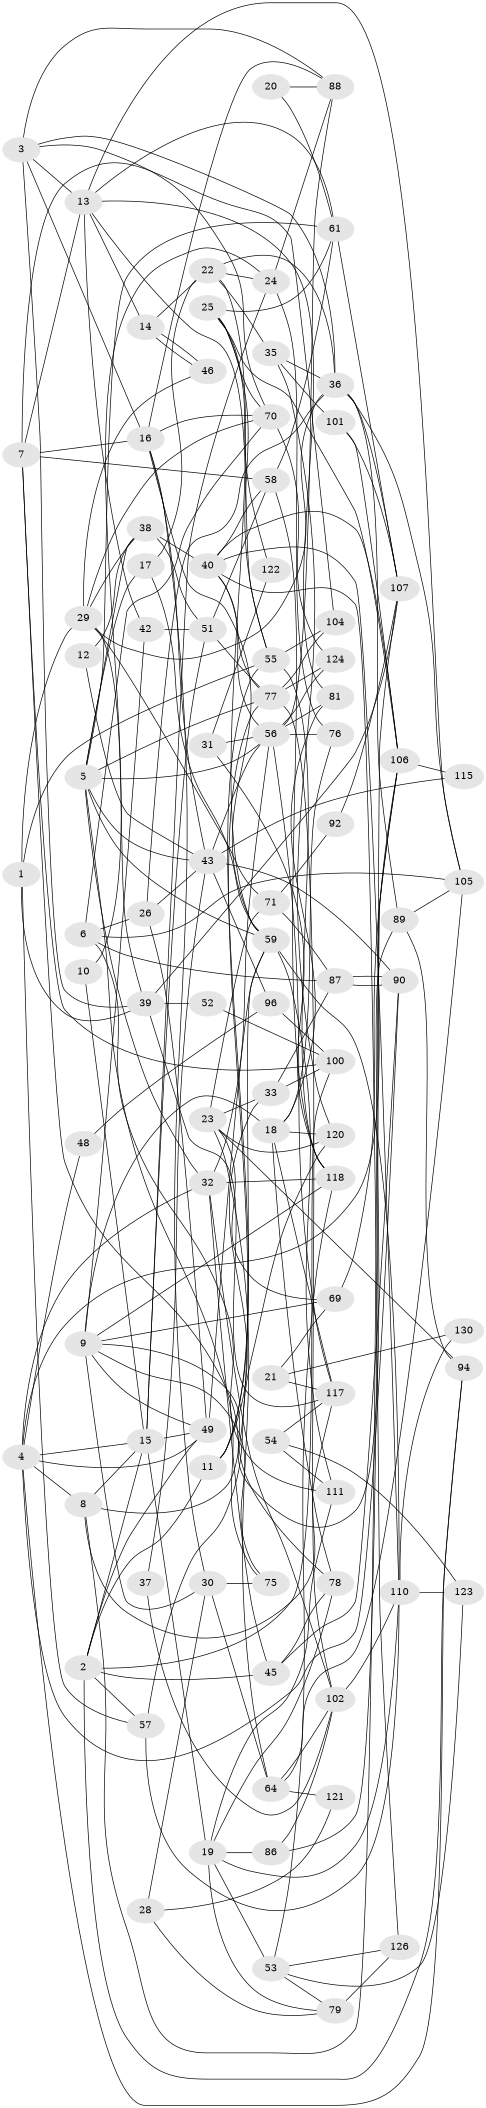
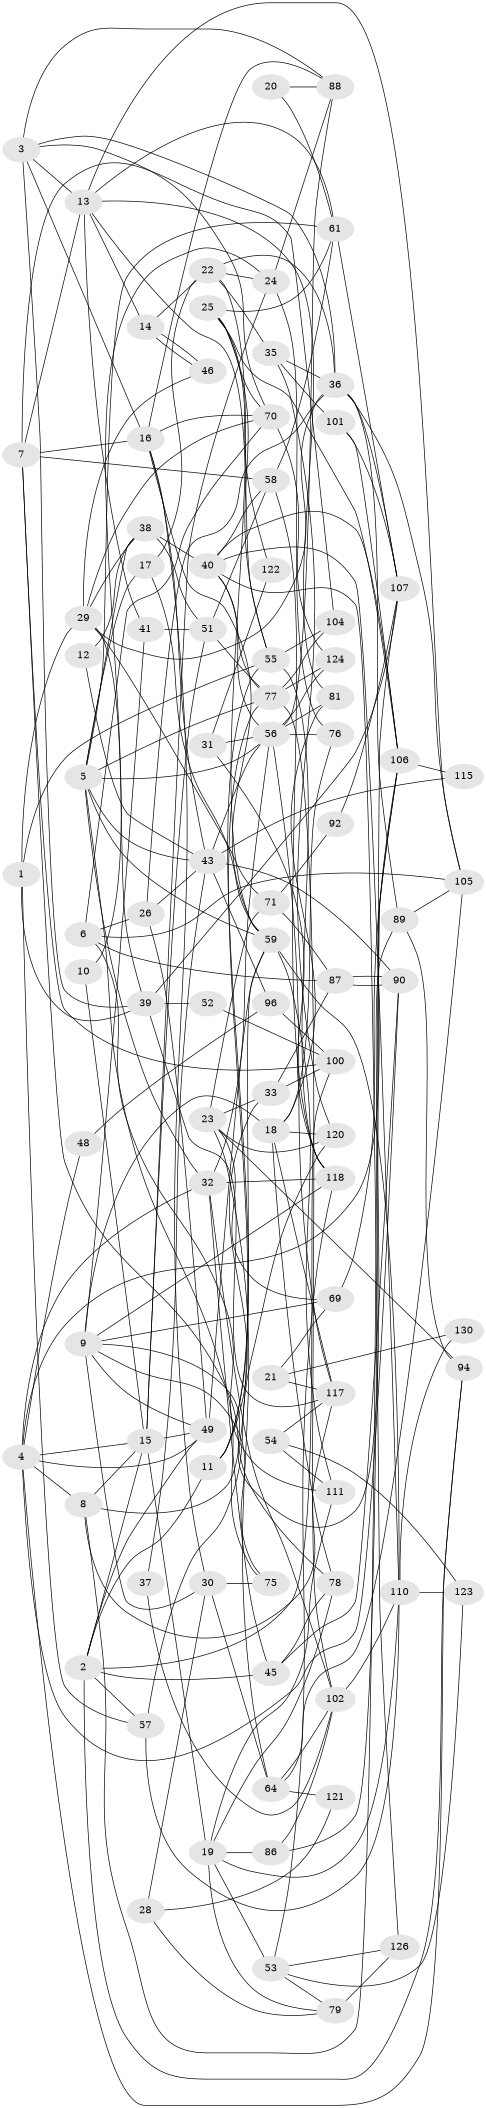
  graph {
    rankdir=LR
    node [color=gray90 style=filled]
    29 [super="+80"]
    39 [super="+85"]
    36 [super="+50"]
    70 [super="+109"]
    38 [super="+91"]
    46
    71
    1
    55
    57
    107 [super="+129"]
    117
    52
    104
    118 [super="+119"]
    120
    110
    2 [super="+27"]
    11 [super="+44"]
    15 [super="+47"]
    45 [super="+74"]
    49 [super="+125"]
    94 [super="+128"]
    100
    77 [super="+116"]
    33 [super="+72"]
    24
    19 [super="+95"]
    51 [super="+63"]
    90
    78
    59 [super="+60"]
    3 [super="+82"]
    13 [super="+99"]
    16 [super="+84"]
    88
    61 [super="+62"]
    105 [super="+108"]
-   42
+   42 [label=41]
    14
    81
    43 [super="+131"]
    30 [super="+68"]
    89
    124
    4 [super="+66"]
    8
    32 [super="+93"]
    48 [super="+97"]
    106 [super="+112"]
    56 [super="+103"]
    102
    96
    115
    5 [super="+41"]
    17
    75
    22 [super="+83"]
    40 [super="+67"]
    76
    111 [super="+113"]
    6 [super="+127"]
    26
    87
    7 [super="+98"]
    58 [super="+73"]
    9 [super="+114"]
    18 [super="+34"]
    69
    64
    10
    12
    35
    53
    79
    86
    126
    123
    130
    20
    21
    101
    23
    121
    92
    25 [super="+65"]
    122
    28
    31
    37
    54
    29 -- 39
    29 -- 36
    29 -- 70
    29 -- 38
    29 -- 46
    29 -- 71
    39 -- 107
    39 -- 117
    39 -- 52
    36 -- 107
    36 -- 105
    36 -- 89
    70 -- 124
    38 -- 51
    38 -- 40
    71 -- 87
    71 -- 92
    1 -- 29
    1 -- 39
    1 -- 55
    1 -- 57
    55 -- 104
    55 -- 118
    57 -- 120
    57 -- 110
    52 -- 100
    110 -- 123
    110 -- 130
    2 -- 57
    2 -- 11
    2 -- 15
    2 -- 45
    2 -- 49
    2 -- 94
    2 -- 100
    11 -- 55
    11 -- 77
    11 -- 33
    15 -- 49
    15 -- 24
    15 -- 19
    15 -- 51
    45 -- 90
    45 -- 78
    49 -- 59
    77 -- 104
    77 -- 124
    77 -- 102 [weight=2]
    33 -- 100
    33 -- 87
    24 -- 88
    24 -- 76
    19 -- 110
    19 -- 78
    19 -- 111
    19 -- 53
    19 -- 79
    19 -- 86
    51 -- 77
    51 -- 58
    59 -- 110
    59 -- 111
    3 -- 39
    3 -- 36
    3 -- 70
    3 -- 13
    3 -- 16
    3 -- 88
    13 -- 55
    13 -- 61
    13 -- 105
    13 -- 42
    13 -- 14
    13 -- 81
    16 -- 70
    16 -- 59
    16 -- 88
    16 -- 43
    16 -- 30
    61 -- 107
    42 -- 51
    14 -- 46
    14 -- 46
    14 -- 22
    43 -- 90
    43 -- 56
    43 -- 96
    43 -- 115
    30 -- 75
    30 -- 64
    89 -- 94
    89 -- 105
    4 -- 15
    4 -- 49
    4 -- 94
    4 -- 90
    4 -- 8
    4 -- 32
    4 -- 48
    4 -- 106
    8 -- 107
    8 -- 117
    8 -- 15
    8 -- 59
    32 -- 118
    32 -- 45
    32 -- 56
    32 -- 102
    48 -- 96
    106 -- 115
    56 -- 117
    56 -- 88
    56 -- 81
    56 -- 124
    56 -- 76
    102 -- 110
    96 -- 100
    5 -- 38
    5 -- 77
    5 -- 59
    5 -- 61
    5 -- 43
    5 -- 32
    5 -- 56
    5 -- 17
    5 -- 75
    17 -- 59
    17 -- 22
    22 -- 36
    22 -- 24
    22 -- 59
    22 -- 35
    40 -- 110
    40 -- 77
    40 -- 106
    40 -- 56
    40 -- 58
    40 -- 126
    6 -- 70
    6 -- 105
    6 -- 111
    6 -- 26
    6 -- 87
    26 -- 36
    26 -- 49
    26 -- 43
    87 -- 90
    87 -- 90
    7 -- 104
    7 -- 100
    7 -- 78
    7 -- 13
    7 -- 16
    7 -- 58
    58 -- 118
    58 -- 61
    9 -- 118
    9 -- 49
    9 -- 42
    9 -- 30
    9 -- 89
    9 -- 75
    9 -- 18
    9 -- 69
    18 -- 117
    18 -- 120
    18 -- 78
    18 -- 81
    18 -- 76
    69 -- 106
    64 -- 105
    64 -- 102
    64 -- 121
    10 -- 15
    10 -- 24
    12 -- 38
    12 -- 43
    35 -- 36
    35 -- 120
    35 -- 101
    53 -- 118
    53 -- 79
    53 -- 126
    53 -- 123
    79 -- 126
    86 -- 106
    86 -- 102
    20 -- 88
    20 -- 61
    21 -- 117
    21 -- 69
    21 -- 130
    101 -- 107
    101 -- 106
    23 -- 71
    23 -- 120
    23 -- 94 [weight=2]
    23 -- 33
    23 -- 69
    23 -- 64
    92 -- 107
    25 -- 70
    25 -- 55
    25 -- 61
    25 -- 106
    25 -- 122
    28 -- 30
    28 -- 79
    28 -- 121
    31 -- 118
    31 -- 56
    31 -- 122
    37 -- 43
    37 -- 102
    54 -- 117
    54 -- 111
    54 -- 123
  }
